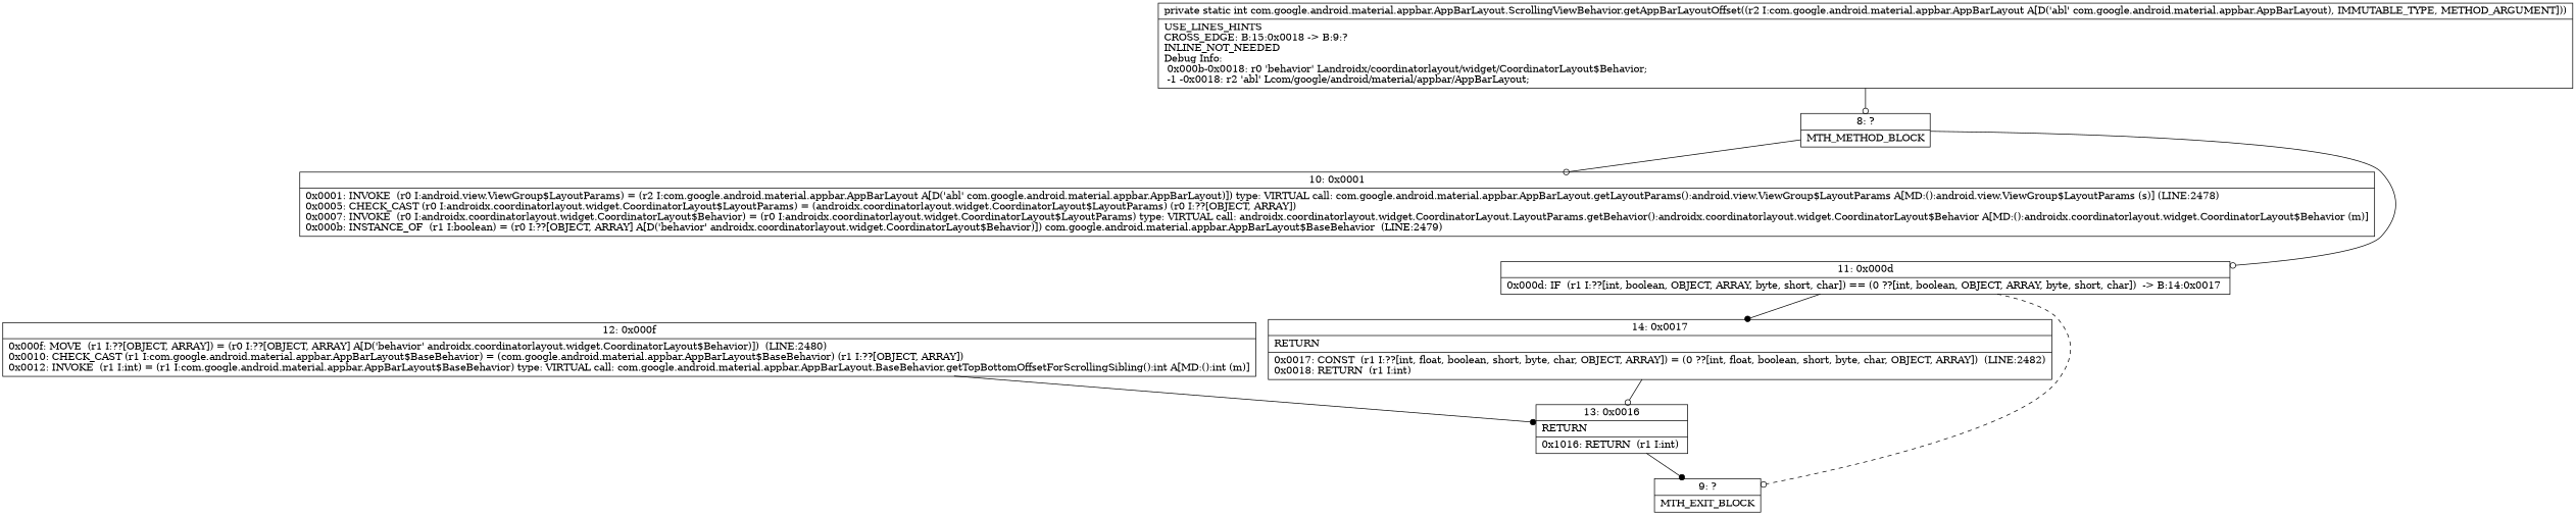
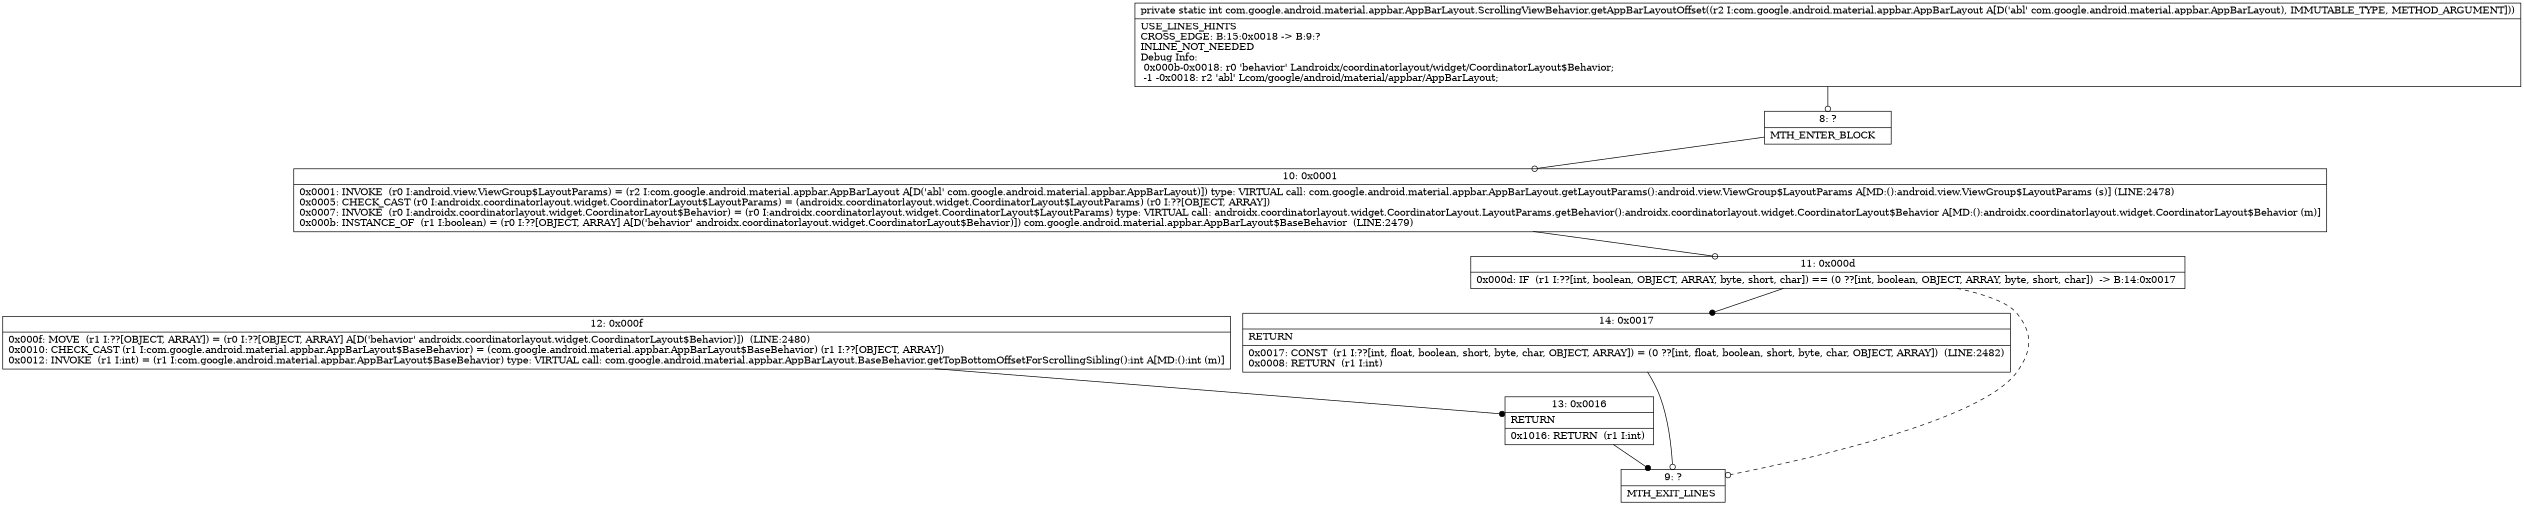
  digraph {
    node [shape=record]
    edge [arrowhead=odot]
-   n1 [label="{8\:\ ?|MTH_METHOD_BLOCK\l}"]
+   n1 [label="{8\:\ ?|MTH_ENTER_BLOCK\l}"]
    n2 [label="{10\:\ 0x0001|0x0001: INVOKE  (r0 I:android.view.ViewGroup$LayoutParams) = (r2 I:com.google.android.material.appbar.AppBarLayout A[D('abl' com.google.android.material.appbar.AppBarLayout)]) type: VIRTUAL call: com.google.android.material.appbar.AppBarLayout.getLayoutParams():android.view.ViewGroup$LayoutParams A[MD:():android.view.ViewGroup$LayoutParams (s)] (LINE:2478)\l0x0005: CHECK_CAST (r0 I:androidx.coordinatorlayout.widget.CoordinatorLayout$LayoutParams) = (androidx.coordinatorlayout.widget.CoordinatorLayout$LayoutParams) (r0 I:??[OBJECT, ARRAY]) \l0x0007: INVOKE  (r0 I:androidx.coordinatorlayout.widget.CoordinatorLayout$Behavior) = (r0 I:androidx.coordinatorlayout.widget.CoordinatorLayout$LayoutParams) type: VIRTUAL call: androidx.coordinatorlayout.widget.CoordinatorLayout.LayoutParams.getBehavior():androidx.coordinatorlayout.widget.CoordinatorLayout$Behavior A[MD:():androidx.coordinatorlayout.widget.CoordinatorLayout$Behavior (m)]\l0x000b: INSTANCE_OF  (r1 I:boolean) = (r0 I:??[OBJECT, ARRAY] A[D('behavior' androidx.coordinatorlayout.widget.CoordinatorLayout$Behavior)]) com.google.android.material.appbar.AppBarLayout$BaseBehavior  (LINE:2479)\l}"]
    n3 [label="{11\:\ 0x000d|0x000d: IF  (r1 I:??[int, boolean, OBJECT, ARRAY, byte, short, char]) == (0 ??[int, boolean, OBJECT, ARRAY, byte, short, char])  \-\> B:14:0x0017 \l}"]
-   n4 [label="{14\:\ 0x0017|RETURN\l|0x0017: CONST  (r1 I:??[int, float, boolean, short, byte, char, OBJECT, ARRAY]) = (0 ??[int, float, boolean, short, byte, char, OBJECT, ARRAY])  (LINE:2482)\l0x0018: RETURN  (r1 I:int) \l}"]
-   n5 [label="{9\:\ ?|MTH_EXIT_BLOCK\l}"]
+   n4 [label="{14\:\ 0x0017|RETURN\l|0x0017: CONST  (r1 I:??[int, float, boolean, short, byte, char, OBJECT, ARRAY]) = (0 ??[int, float, boolean, short, byte, char, OBJECT, ARRAY])  (LINE:2482)\l0x0008: RETURN  (r1 I:int) \l}"]
+   n5 [label="{9\:\ ?|MTH_EXIT_LINES\l}"]
    n6 [label="{12\:\ 0x000f|0x000f: MOVE  (r1 I:??[OBJECT, ARRAY]) = (r0 I:??[OBJECT, ARRAY] A[D('behavior' androidx.coordinatorlayout.widget.CoordinatorLayout$Behavior)])  (LINE:2480)\l0x0010: CHECK_CAST (r1 I:com.google.android.material.appbar.AppBarLayout$BaseBehavior) = (com.google.android.material.appbar.AppBarLayout$BaseBehavior) (r1 I:??[OBJECT, ARRAY]) \l0x0012: INVOKE  (r1 I:int) = (r1 I:com.google.android.material.appbar.AppBarLayout$BaseBehavior) type: VIRTUAL call: com.google.android.material.appbar.AppBarLayout.BaseBehavior.getTopBottomOffsetForScrollingSibling():int A[MD:():int (m)]\l}"]
    n7 [label="{13\:\ 0x0016|RETURN\l|0x1016: RETURN  (r1 I:int) \l}"]
    n8 [label="{private static int com.google.android.material.appbar.AppBarLayout.ScrollingViewBehavior.getAppBarLayoutOffset((r2 I:com.google.android.material.appbar.AppBarLayout A[D('abl' com.google.android.material.appbar.AppBarLayout), IMMUTABLE_TYPE, METHOD_ARGUMENT]))  | USE_LINES_HINTS\lCROSS_EDGE: B:15:0x0018 \-\> B:9:?\lINLINE_NOT_NEEDED\lDebug Info:\l  0x000b\-0x0018: r0 'behavior' Landroidx\/coordinatorlayout\/widget\/CoordinatorLayout$Behavior;\l  \-1 \-0x0018: r2 'abl' Lcom\/google\/android\/material\/appbar\/AppBarLayout;\l}"]
    n1 -> n2
-   n1 -> n3
+   n2 -> n3
    n3 -> n4 [arrowhead=dot]
    n3 -> n5 [style=dashed]
-   n4 -> n7
+   n4 -> n5
    n6 -> n7 [arrowhead=dot]
    n7 -> n5 [arrowhead=dot]
    n8 -> n1
  }
